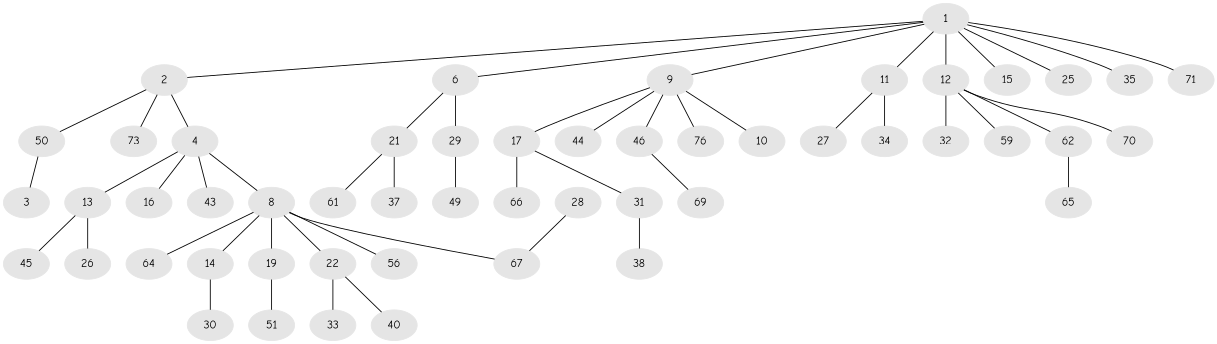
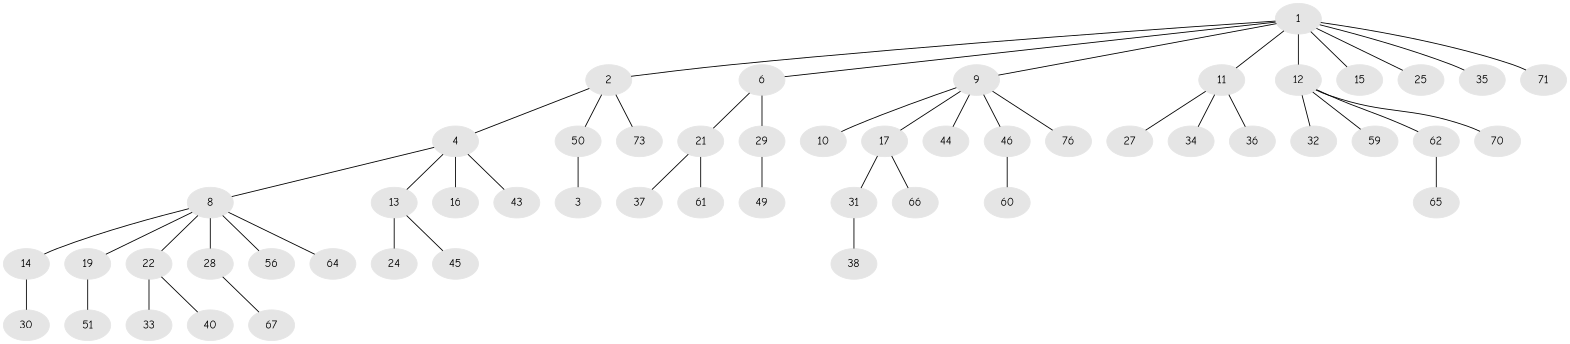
  graph {
    fontname="Comic Neue"
    node [color=gray90 fontname="Comic Neue" style=filled]
    edge [fontname="Comic Neue"]
    1 [super="+5"]
    2 [super="+23"]
    6 [super="+52"]
    9 [super="+60"]
    11 [super="+20"]
    12 [super="+24"]
    15
    25
    35 [super="+42"]
    71
    4 [super="+7"]
    50
    73
    21 [super="+41"]
    29
    10
    17 [super="+58"]
    44
    46
    76
    27 [super="+47"]
    34 [super="+48"]
+   36
    32
    59
    62 [super="+77"]
    70
    8 [super="+18"]
    13 [super="+74"]
    16
    43 [super="+54"]
    3
    14 [super="+63"]
    19 [super="+57"]
    22 [super="+55"]
    28
    56
    64
-   26
+   26 [label=24]
    45
    37
    61
    49
    30 [super="+39"]
    51 [super="+75"]
    33
    40
    67
    31 [super="+53"]
    66
-   69 [super="+72"]
+   69 [super="+72" label=60]
    65 [super="+68"]
    38
    1 -- 2
    1 -- 6
    1 -- 9
    1 -- 11
    1 -- 12
    1 -- 15
    1 -- 25
    1 -- 35
    1 -- 71
    2 -- 4
    2 -- 50
    2 -- 73
    6 -- 21
    6 -- 29
    9 -- 10
    9 -- 17
    9 -- 44
    9 -- 46
    9 -- 76
    11 -- 27
    11 -- 34
+   11 -- 36
    12 -- 32
    12 -- 59
    12 -- 62
    12 -- 70
    4 -- 8
    4 -- 13
    4 -- 16
    4 -- 43
    50 -- 3
    21 -- 37
    21 -- 61
    29 -- 49
    17 -- 31
    17 -- 66
    46 -- 69
    62 -- 65
    8 -- 14
    8 -- 19
    8 -- 22
-   8 -- 67
+   8 -- 28
    8 -- 56
    8 -- 64
    13 -- 26
    13 -- 45
    14 -- 30
    19 -- 51
    22 -- 33
    22 -- 40
    28 -- 67
    31 -- 38
  }
